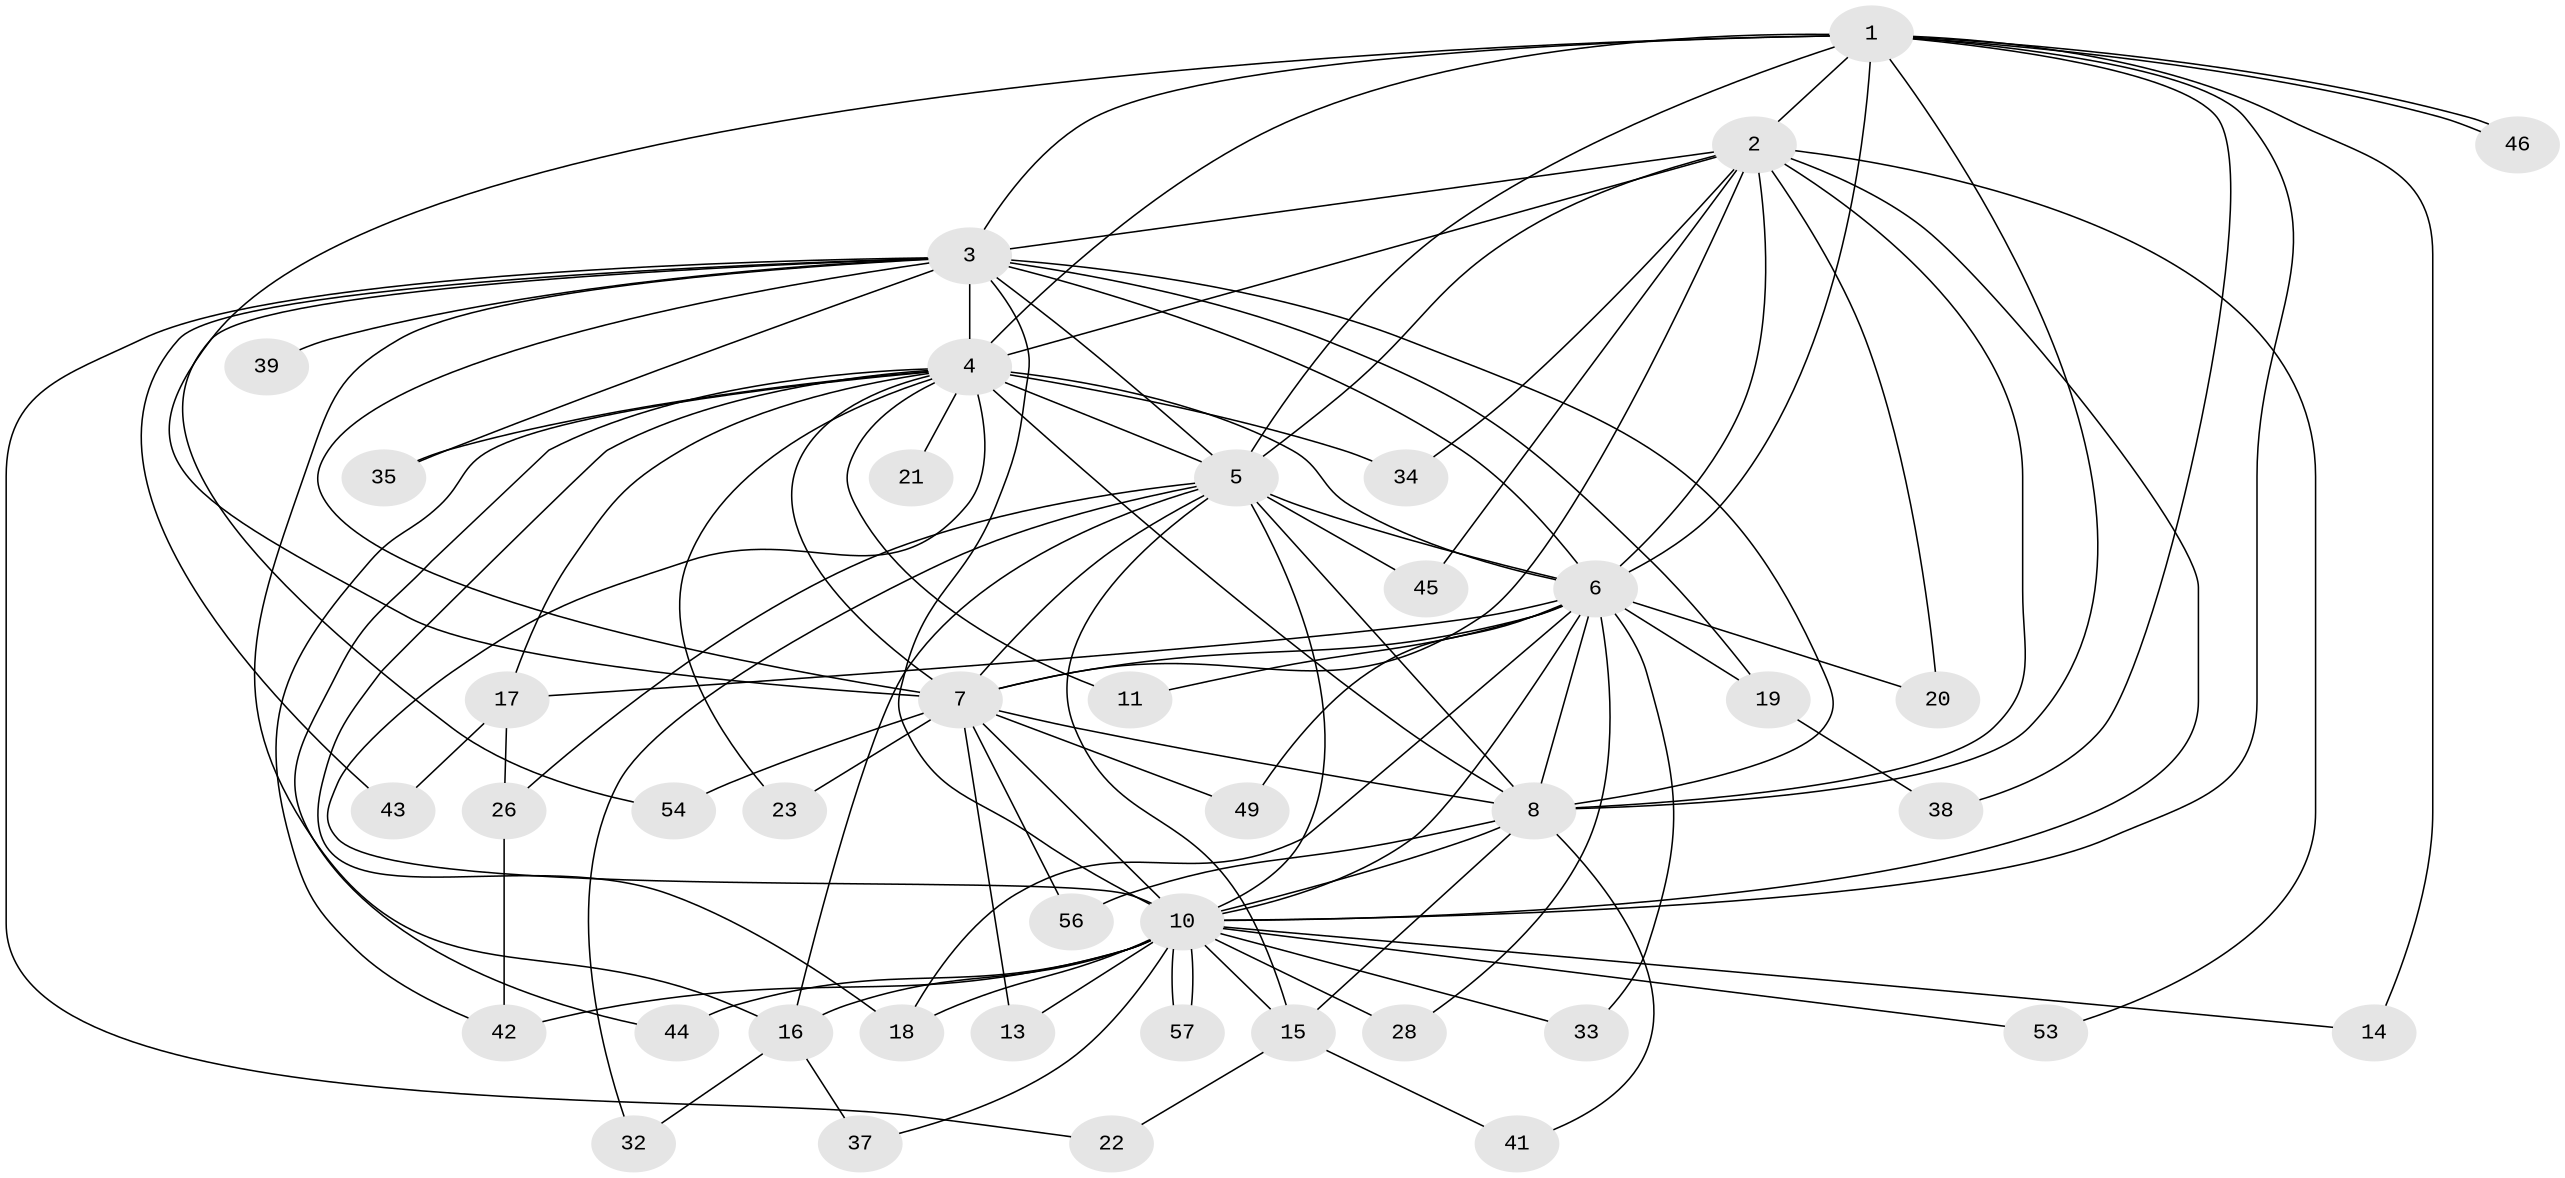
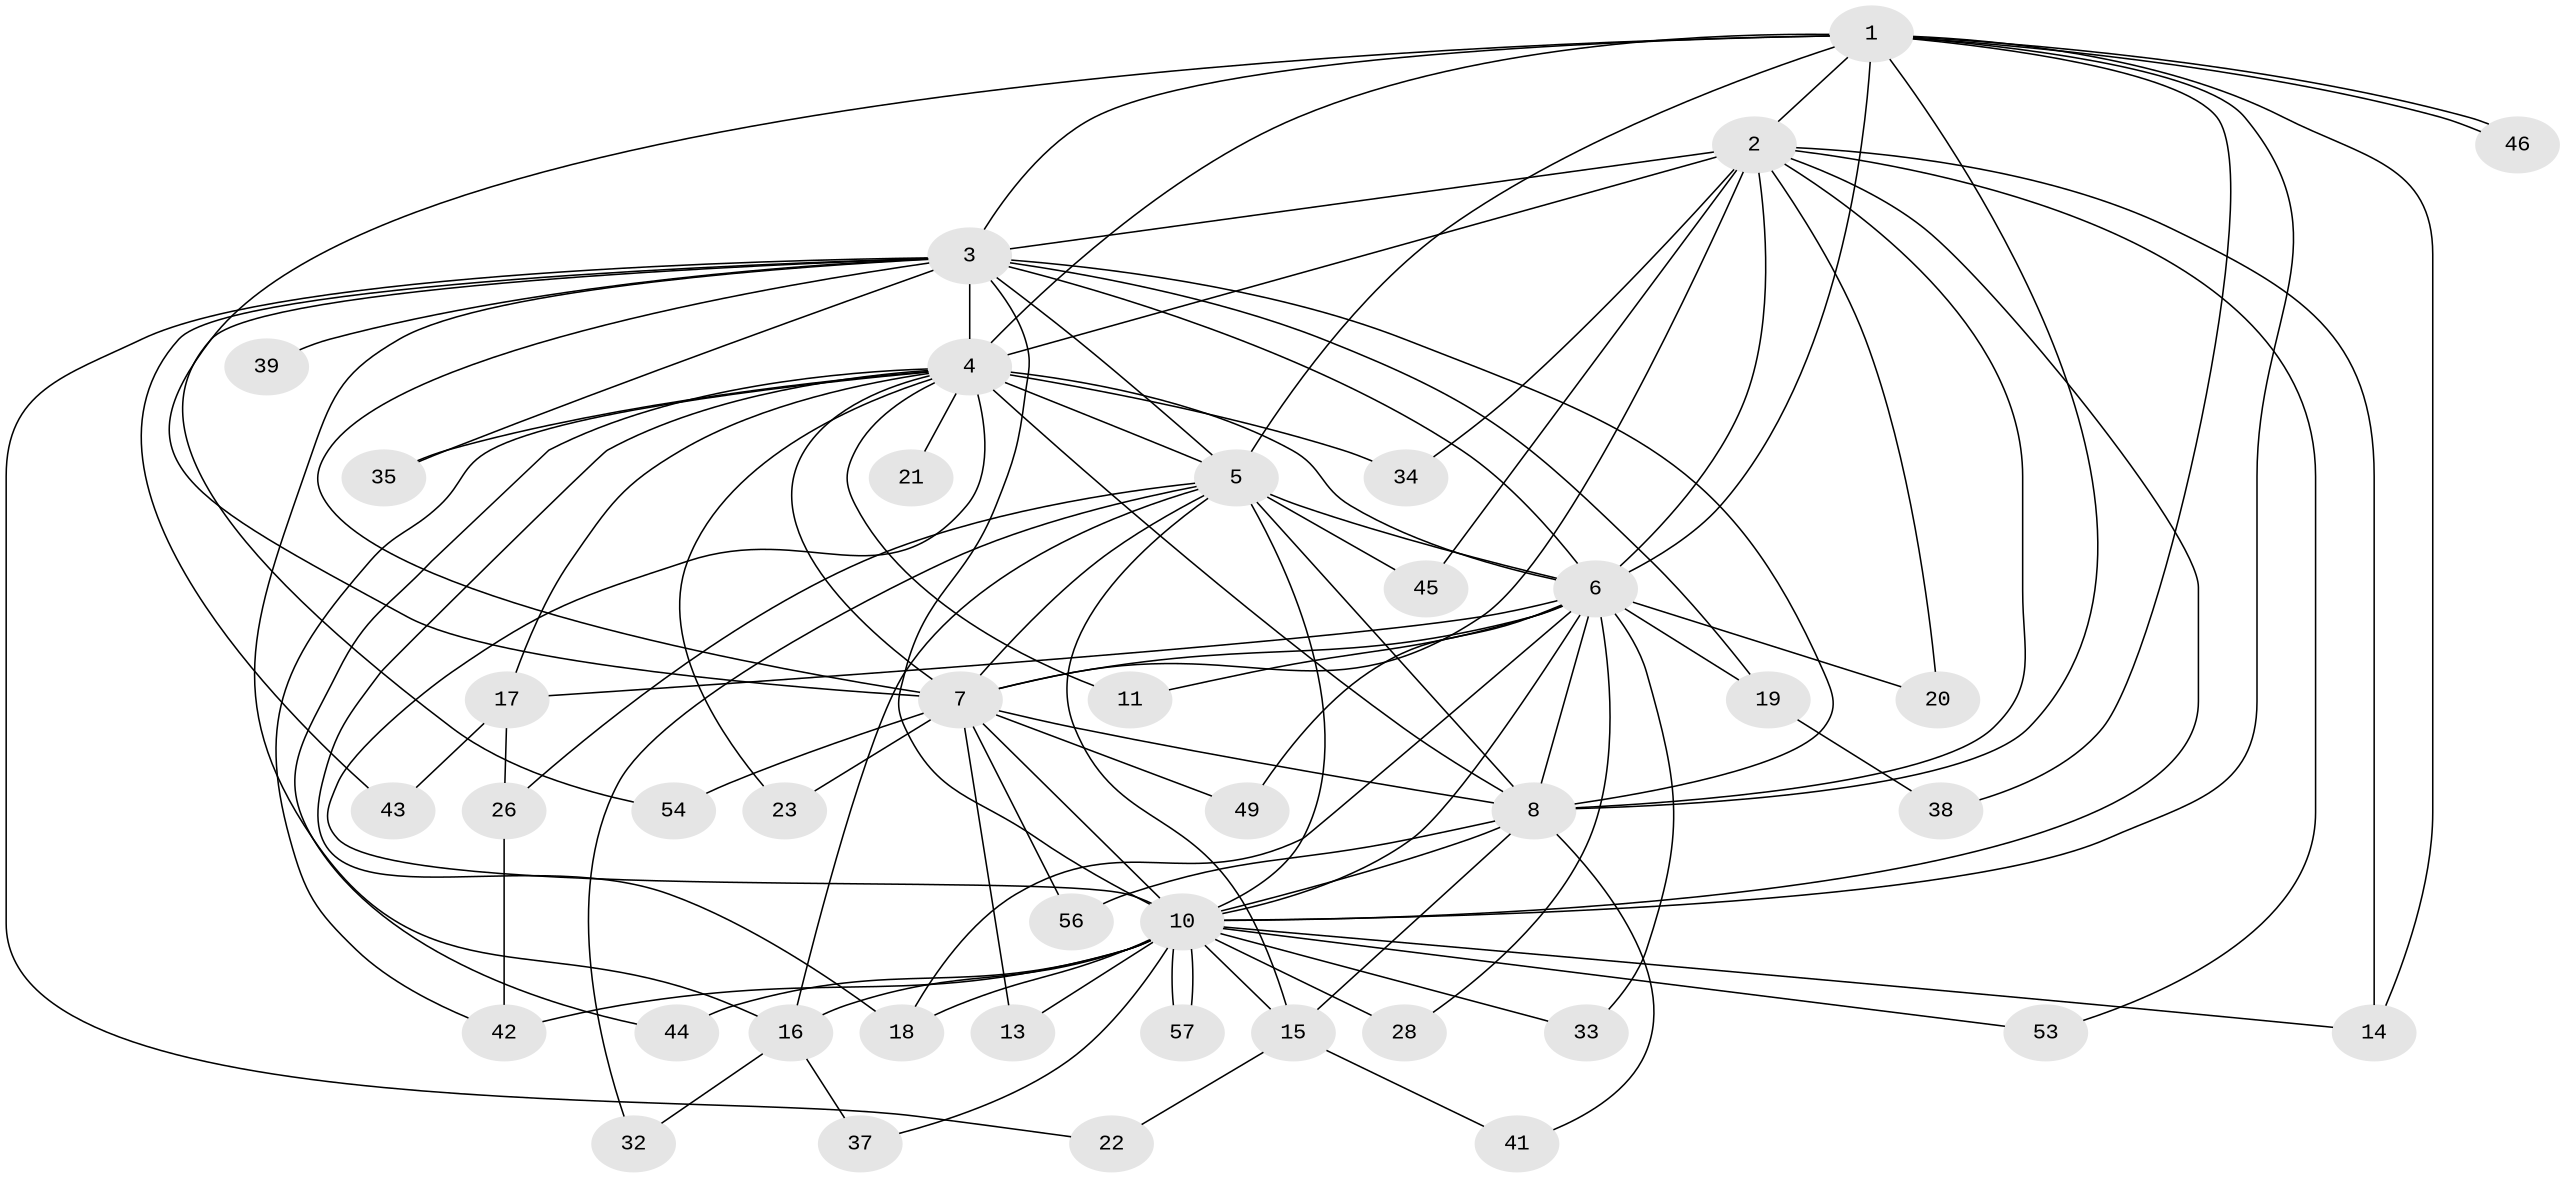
  graph {
    fontname="Liberation Mono"
    node [color=gray90 fontname="Liberation Mono" style=filled]
    edge [fontname="Liberation Mono"]
    1 [super="+24"]
    2 [super="+12"]
    3 [super="+55"]
    4 [super="+9"]
    5 [super="+27"]
    6 [super="+29"]
    7 [super="+22"]
    8 [super="+36"]
    10 [super="+31"]
    14
    38
    46
    20
    34
    45
    53
    16 [super="+30"]
    19
    n19 [label=22]
    35
    39
    43 [super="+47"]
    54
    11
    17
    18 [super="+48"]
    21
    23 [super="+51"]
    42 [super="+52"]
    44
    15 [super="+50"]
    26
    32
    28 [super="+40"]
    33
    49
    13
    56
    41
    37
    57
    1 -- 2
    1 -- 3 [weight=2]
    1 -- 4 [weight=2]
    1 -- 5
    1 -- 6
    1 -- 7
    1 -- 8
    1 -- 10
    1 -- 14
    1 -- 38
    1 -- 46
    1 -- 46
    2 -- 3
    2 -- 4 [weight=2]
-   2 -- 5 [weight=2]
+   2 -- 14 [weight=2]
    2 -- 6
    2 -- 7
    2 -- 8
    2 -- 10
    2 -- 20
    2 -- 34
    2 -- 45
    2 -- 53
    3 -- 4 [weight=2]
    3 -- 5
    3 -- 6
    3 -- 7
    3 -- 8
    3 -- 10
    3 -- 16
    3 -- 19
    3 -- n19
    3 -- 35
    3 -- 39
    3 -- 43 [weight=2]
    3 -- 54
    4 -- 5 [weight=2]
    4 -- 6 [weight=2]
    4 -- 7 [weight=2]
    4 -- 8 [weight=3]
    4 -- 10 [weight=2]
    4 -- 34
    4 -- 35
    4 -- 11
    4 -- 17
    4 -- 18
    4 -- 21 [weight=2]
    4 -- 23 [weight=2]
    4 -- 42
    4 -- 44
    5 -- 6
    5 -- 7 [weight=2]
    5 -- 8
    5 -- 10 [weight=2]
    5 -- 45
    5 -- 16
    5 -- 15 [weight=2]
    5 -- 26
    5 -- 32
    6 -- 7
    6 -- 8
    6 -- 10 [weight=2]
    6 -- 20
    6 -- 19
    6 -- 11
    6 -- 17
    6 -- 18
    6 -- 28
    6 -- 33
    6 -- 49
    7 -- 8
    7 -- 10
    7 -- 54
    7 -- 23
    7 -- 49
    7 -- 13
    7 -- 56
    8 -- 10
    8 -- 15
    8 -- 56
    8 -- 41
    10 -- 14
    10 -- 53
    10 -- 16
    10 -- 18
    10 -- 42
    10 -- 44
    10 -- 15
    10 -- 28 [weight=2]
    10 -- 33
    10 -- 13
    10 -- 37
    10 -- 57
    10 -- 57
    16 -- 32
    16 -- 37
    19 -- 38
    17 -- 43
    17 -- 26
    15 -- n19
    15 -- 41
    26 -- 42
  }
